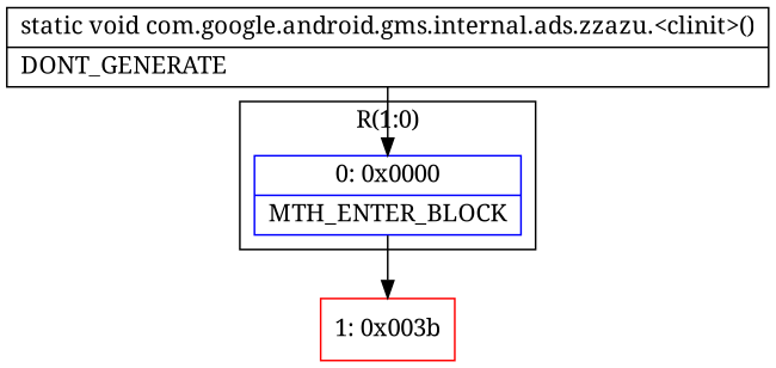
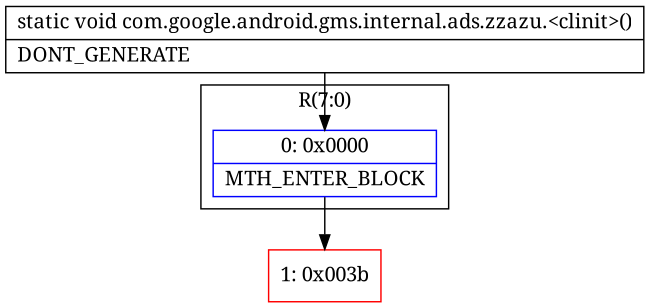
  digraph {
    fontname="Noto Serif"
    node [shape=record fontname="Noto Serif"]
    edge [fontname="Noto Serif"]
    n1 [color=blue label="{0\:\ 0x0000|MTH_ENTER_BLOCK\l}"]
    n2 [color=red label="{1\:\ 0x003b}"]
    n3 [label="{static void com.google.android.gms.internal.ads.zzazu.\<clinit\>()  | DONT_GENERATE\l}"]
    subgraph cluster_1 {
-     label="R(1:0)"
+     label="R(7:0)"
      n1
    }
    n1 -> n2
    n3 -> n1
  }
